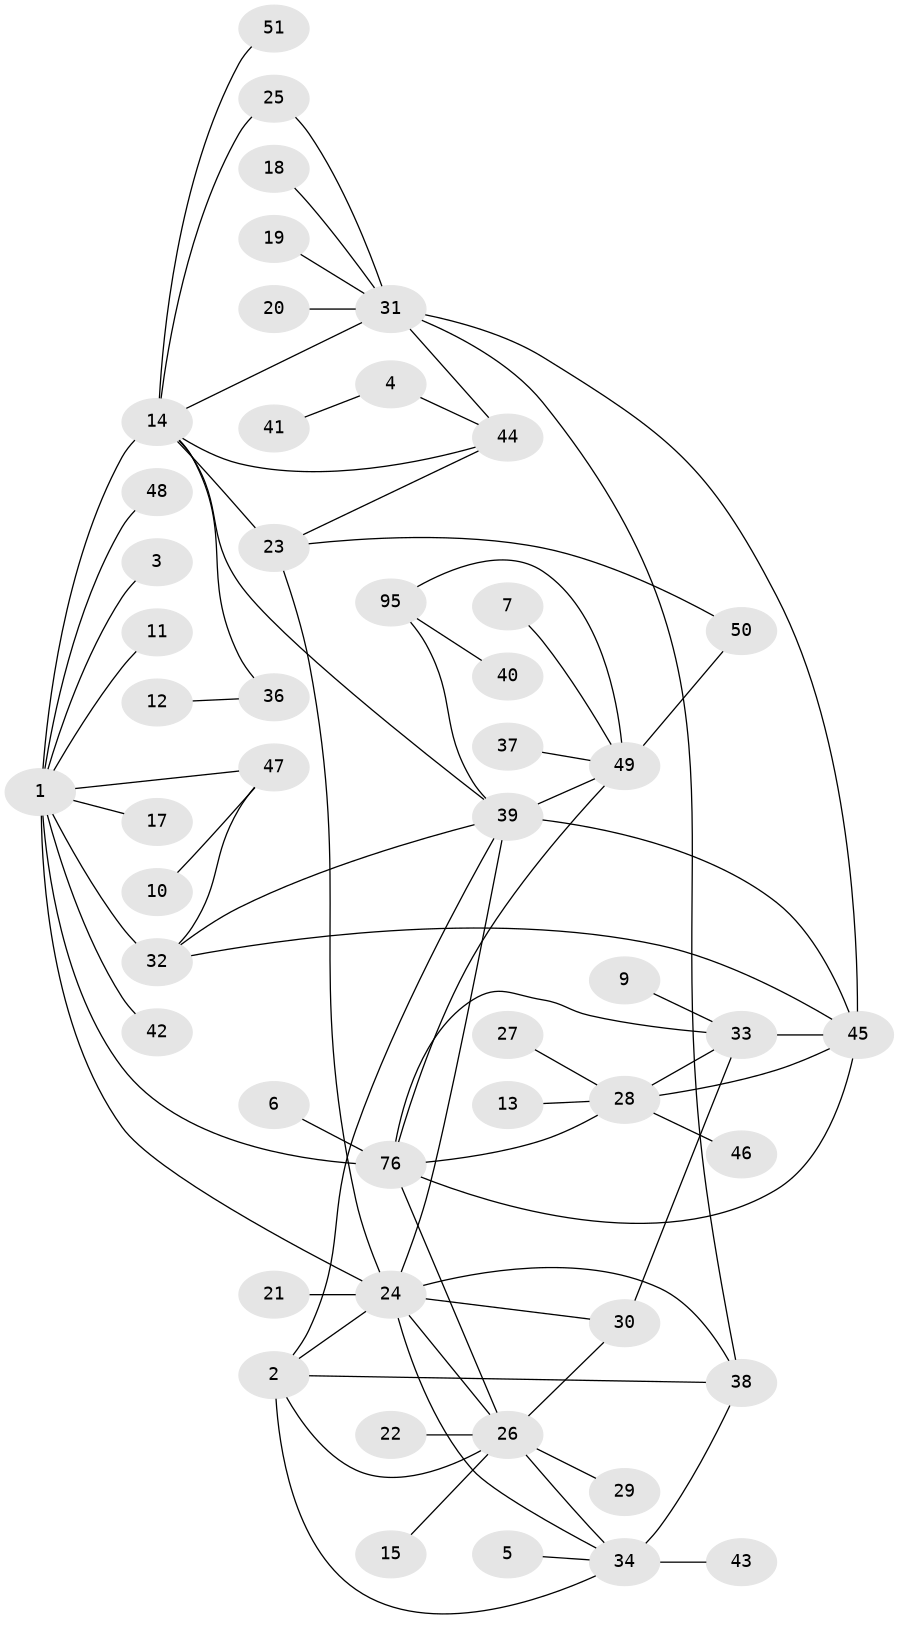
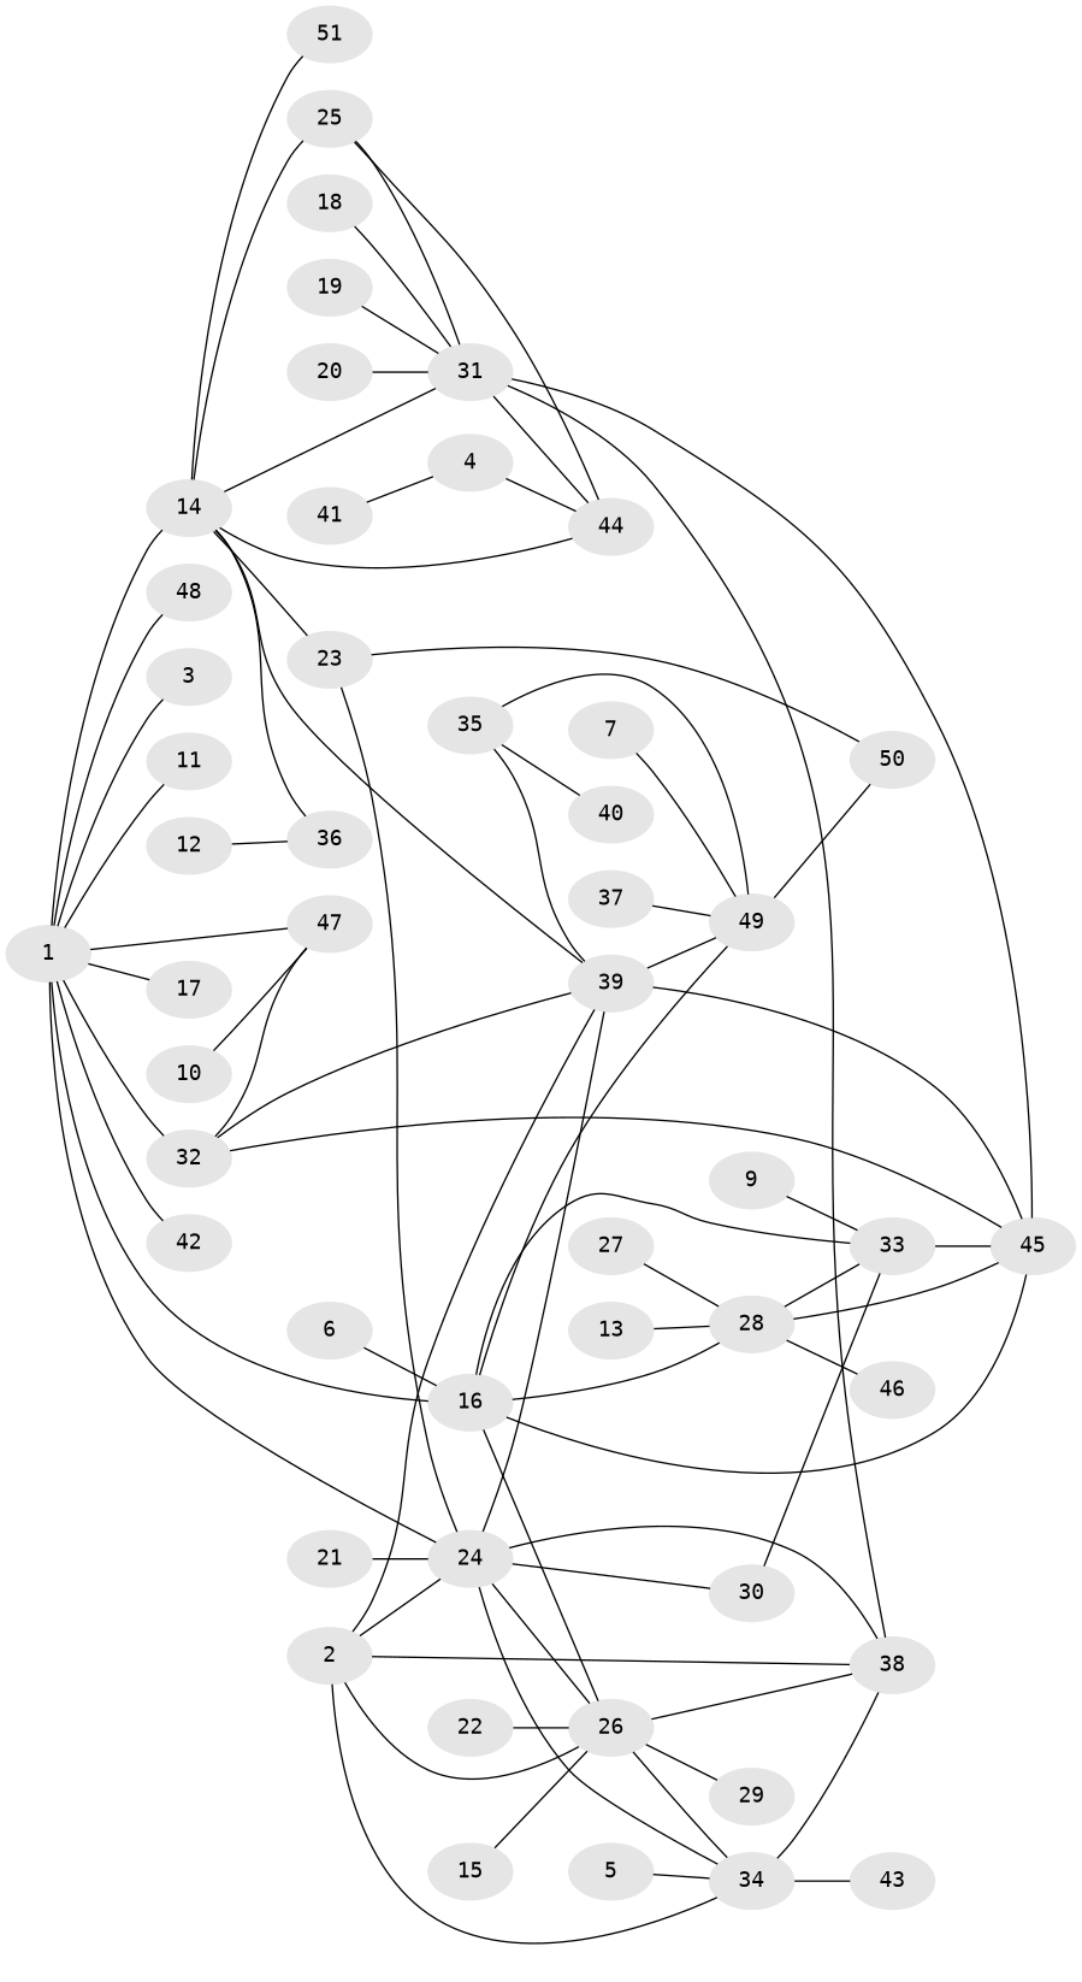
  graph {
    fontname="DejaVu Sans Mono"
    rankdir=LR
    node [color=gray90 fontname="DejaVu Sans Mono" style=filled]
    edge [fontname="DejaVu Sans Mono" weight=1.0]
    1
    3
    11
    14
-   16 [label=76]
+   16
    17
    24
    32
    42
    47
    48
    39
    44
    36
    23
    25
    31
    51
    26
    49
    33
    28
    45
    34
    38
    30
    2
    29
    43
    4
    5
    6
    7
    50
    9
    10
    12
    13
    46
    15
    18
    19
    20
    21
    22
    27
-   35 [label=95]
+   35
    40
    37
    41
    1 -- 3
    1 -- 11
    1 -- 14
    1 -- 16
    1 -- 17
    1 -- 24
    1 -- 32 [weight=3.0]
    1 -- 42
    1 -- 47 [weight=3.0]
    1 -- 48
    14 -- 39
    14 -- 44
    14 -- 36
    14 -- 23
    14 -- 25 [weight=2.0]
    14 -- 31
    14 -- 51
    16 -- 26
    16 -- 49
    16 -- 33
    16 -- 28 [weight=2.0]
    16 -- 45
    24 -- 39
    24 -- 26
    24 -- 34
    24 -- 38
    24 -- 30
    32 -- 47
    32 -- 39
    32 -- 45
    39 -- 49 [weight=4.0]
    39 -- 45
    23 -- 24
    23 -- 50
-   23 -- 44 [weight=2.0]
+   25 -- 44 [weight=2.0]
    25 -- 31 [weight=2.0]
    31 -- 44
    31 -- 45
    31 -- 38
    26 -- 34
-   26 -- 30
+   26 -- 38
    26 -- 29
    49 -- 50
    33 -- 45
    28 -- 33 [weight=2.0]
    28 -- 45 [weight=2.0]
    28 -- 46
    34 -- 38
    34 -- 43
    30 -- 33
    2 -- 24
    2 -- 39
    2 -- 26
    2 -- 34
    2 -- 38
    4 -- 44
    5 -- 34
    6 -- 16
    7 -- 49
    9 -- 33
    10 -- 47
    12 -- 36
    13 -- 28
    15 -- 26
    18 -- 31
    19 -- 31
    20 -- 31
    21 -- 24
    22 -- 26
    27 -- 28
    35 -- 39 [weight=2.0]
    35 -- 49 [weight=2.0]
    35 -- 40
    37 -- 49
    41 -- 4
  }
